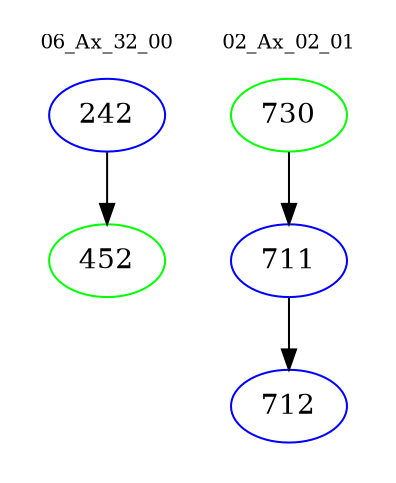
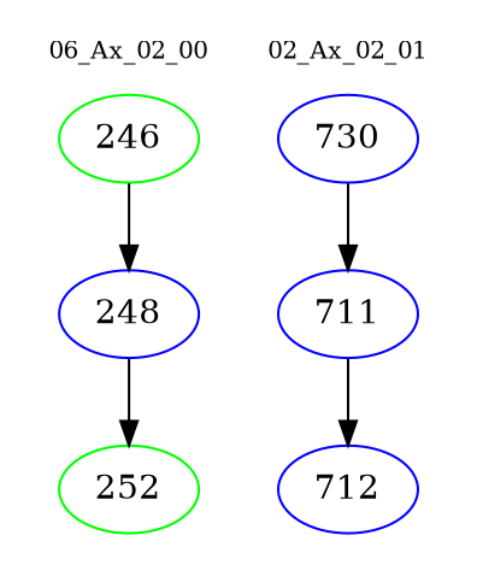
  digraph {
    node [color=green]
    edge [color=black]
-   n2 [color=blue label=242]
-   n3 [label=452]
-   n4 [label=730]
+   n1 [label=246]
+   n2 [color=blue label=248]
+   n3 [label=252]
+   n4 [color=blue label=730]
    n5 [color=blue label=711]
    n6 [color=blue label=712]
    subgraph cluster_1 {
      color=white
      fontsize=10
-     label="06_Ax_32_00"
+     label="06_Ax_02_00"
+     n1
      n2
      n3
    }
    subgraph cluster_2 {
      color=white
      fontsize=10
      label="02_Ax_02_01"
      n4
      n5
      n6
    }
+   n1 -> n2
    n2 -> n3
    n4 -> n5
    n5 -> n6
  }
